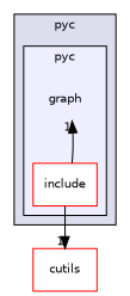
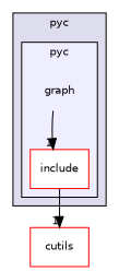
  digraph {
    compound=true
    node [fontname=Helvetica fontsize=10 shape=box color=red fillcolor=white style=filled]
    edge [headlabel=1 labeldistance=1.5 labelfontname=Helvetica labelfontsize=10]
    n1 [label="graph" shape=plaintext color="" fillcolor="" style=""]
    n2 [label=include]
    n3 [label=cutils]
    subgraph cluster_1 {
      bgcolor="#ddddee"
      fontname=Helvetica
      fontsize=10
      label=pyc
      pencolor=black
      subgraph cluster_2 {
        bgcolor="#eeeeff"
        fontname=Helvetica
        fontsize=10
        label=pyc
        pencolor=black
        n1
        n2
      }
    }
-   n2 -> n1
+   n1 -> n2
    n2 -> n3
  }
